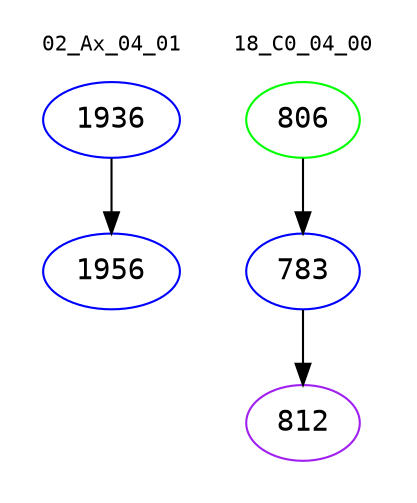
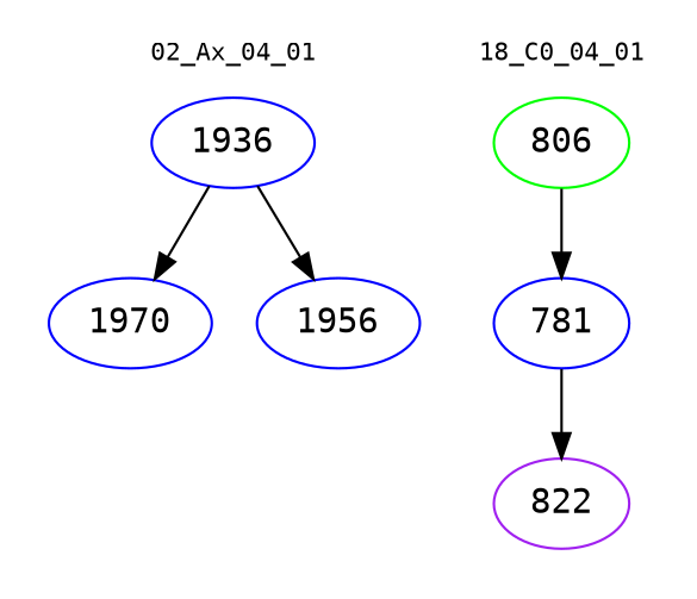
  digraph {
    fontname="DejaVu Sans Mono"
    node [color=blue fontname="DejaVu Sans Mono"]
    edge [color=black fontname="DejaVu Sans Mono"]
    n1 [label=1936]
+   n2 [label=1970]
    n3 [label=1956]
    n4 [color=green label=806]
-   n5 [color=purple label=812]
-   n6 [label=783]
+   n5 [color=purple label=822]
+   n6 [label=781]
    subgraph cluster_1 {
      color=white
      fontsize=10
      label="02_Ax_04_01"
      n1
+     n2
      n3
    }
    subgraph cluster_2 {
      color=white
      fontsize=10
-     label="18_C0_04_00"
+     label="18_C0_04_01"
      n4
      n5
      n6
    }
+   n1 -> n2
    n1 -> n3
    n4 -> n6
    n6 -> n5
  }
